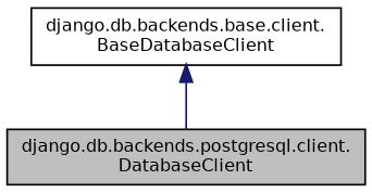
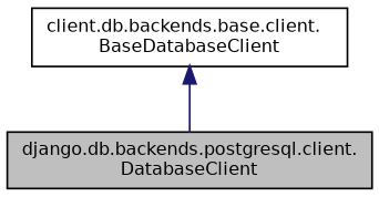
  digraph {
    node [color=black fontname=Helvetica fontsize=10 shape=record style=filled]
    n1 [fillcolor=grey75 fontcolor=black height=0.2 label="django.db.backends.postgresql.client.\lDatabaseClient" width=0.4]
-   n2 [fillcolor=white height=0.2 label="django.db.backends.base.client.\lBaseDatabaseClient" width=0.4]
+   n2 [fillcolor=white height=0.2 label="client.db.backends.base.client.\lBaseDatabaseClient" width=0.4]
    n2 -> n1 [color=midnightblue dir=back fontname=Helvetica fontsize=10 labelfontname=Helvetica labelfontsize=10 style=solid]
  }
